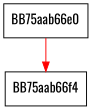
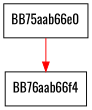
  digraph {
    splines=ortho
    fontname=Oswald
    node [shape=box fontname=Oswald]
    BB75aab66e0
-   BB75aab66f4
+   BB75aab66f4 [label=BB76aab66f4]
    BB75aab66e0 -> BB75aab66f4 [color=red fontname=Oswald]
  }
